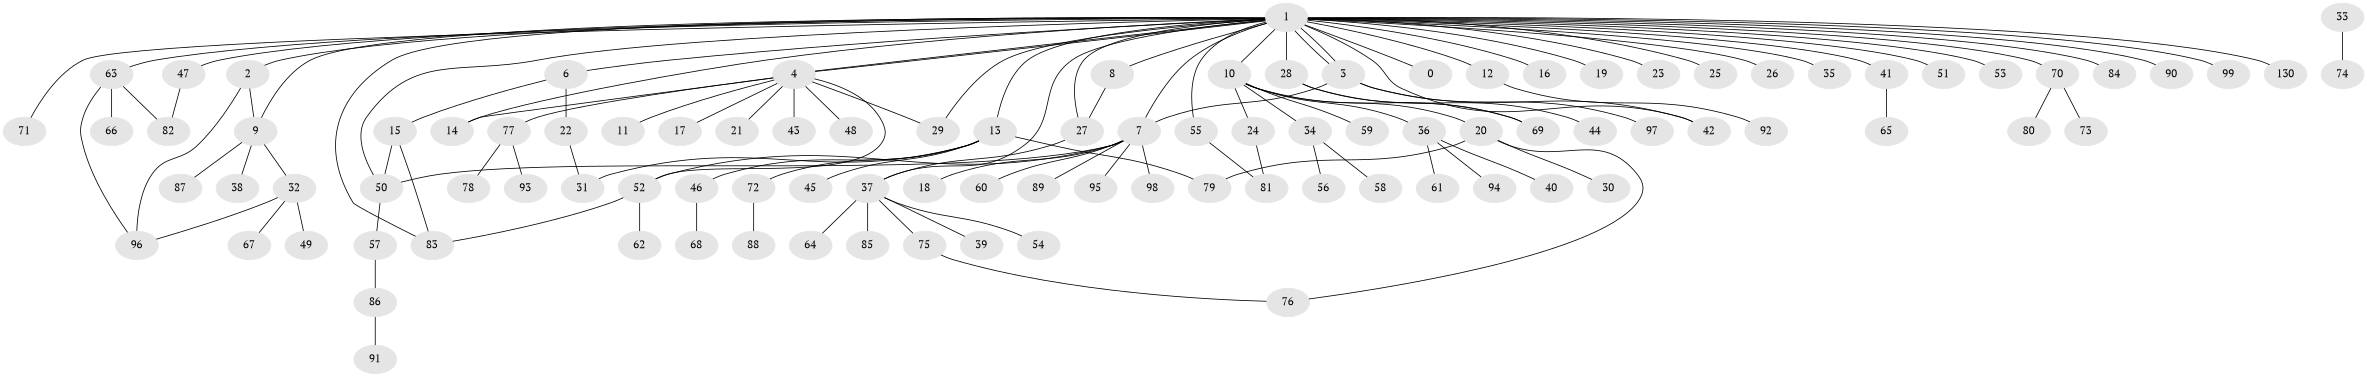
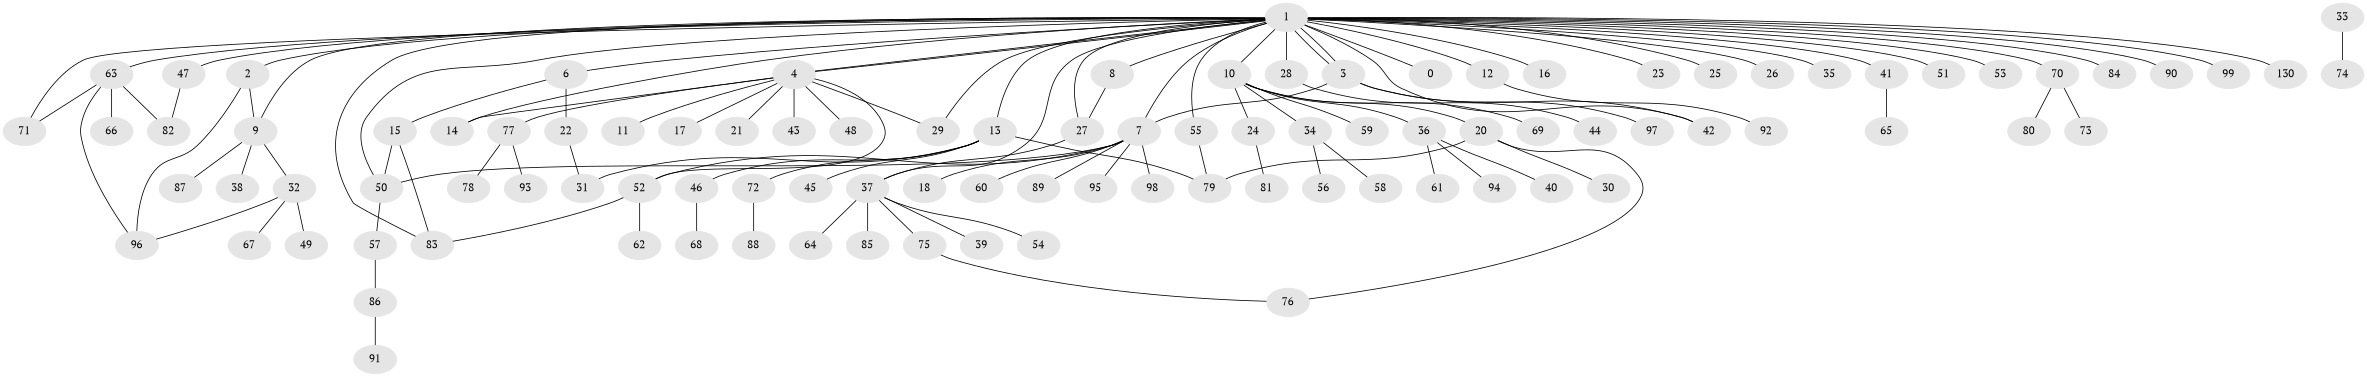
  graph {
    fontname="PT Serif"
    node [color=gray90 fontname="PT Serif" style=filled]
    edge [fontname="PT Serif"]
    1
    2
    3
    4
    n5 [label=0]
    6
    7
    8
    9
    10
    12
    13
    14
    16
-   19
    23
    25
    26
    27
    28
    29
    35
    37
    41
    42
    47
    50
    51
    53
    55
    63
    70
    71
    83
    84
    90
    99
    n38 [label=130]
    96
    97
    52
    11
    17
    21
    43
    48
    77
    15
    22
    18
    60
    89
    95
    98
    32
    38
    87
    24
    20
    34
    36
    59
    69
    92
    31
    45
    46
    72
    79
    81
    44
    39
    54
    64
    75
    85
    65
    82
    57
    66
    73
    80
    62
    33
    74
    78
    93
    49
    67
    30
    76
    56
    58
    40
    61
    94
    68
    88
    86
    91
    1 -- 2
    1 -- 3
    1 -- 3
    1 -- 4
    1 -- 4
    1 -- n5
    1 -- 6
    1 -- 7
    1 -- 8
    1 -- 9
    1 -- 10
    1 -- 12
    1 -- 13
    1 -- 14
    1 -- 16
-   1 -- 19
    1 -- 23
    1 -- 25
    1 -- 26
    1 -- 27
    1 -- 28
    1 -- 29
    1 -- 35
    1 -- 37
    1 -- 41
    1 -- 42
    1 -- 47
    1 -- 50
    1 -- 51
    1 -- 53
    1 -- 55
    1 -- 63
    1 -- 70
    1 -- 71
    1 -- 83
    1 -- 84
    1 -- 90
    1 -- 99
    1 -- n38
    2 -- 9
    2 -- 96
    3 -- 7
    3 -- 42
    3 -- 97
    4 -- 14
    4 -- 29
    4 -- 52
    4 -- 11
    4 -- 17
    4 -- 21
    4 -- 43
    4 -- 48
    4 -- 77
    6 -- 15
    6 -- 22
    7 -- 50
    7 -- 52
    7 -- 18
    7 -- 60
    7 -- 89
    7 -- 95
    7 -- 98
    8 -- 27
    9 -- 32
    9 -- 38
    9 -- 87
    10 -- 24
    10 -- 20
    10 -- 34
    10 -- 36
    10 -- 59
    10 -- 69
    12 -- 92
    13 -- 31
    13 -- 45
    13 -- 46
    13 -- 72
    13 -- 79
    27 -- 37
-   28 -- 69
    28 -- 44
    37 -- 39
    37 -- 54
    37 -- 64
    37 -- 75
    37 -- 85
    41 -- 65
    47 -- 82
    50 -- 57
-   55 -- 81
+   55 -- 79
+   63 -- 71
    63 -- 96
    63 -- 82
    63 -- 66
    70 -- 73
    70 -- 80
    52 -- 83
    52 -- 62
    77 -- 78
    77 -- 93
    15 -- 50
    15 -- 83
    22 -- 31
    32 -- 96
    32 -- 49
    32 -- 67
    24 -- 81
    20 -- 79
    20 -- 30
    20 -- 76
    34 -- 56
    34 -- 58
    36 -- 40
    36 -- 61
    36 -- 94
    46 -- 68
    72 -- 88
    75 -- 76
    57 -- 86
    33 -- 74
    86 -- 91
  }
